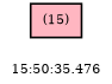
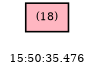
  digraph {
    label="15:50:35.476"
-   n1 [color=black fontcolor=black label="(15)" shape=rectangle style="bold,filled" fillcolor=lightpink]
+   n1 [color=black fontcolor=black label="(18)" shape=rectangle style="bold,filled" fillcolor=lightpink]
  }
